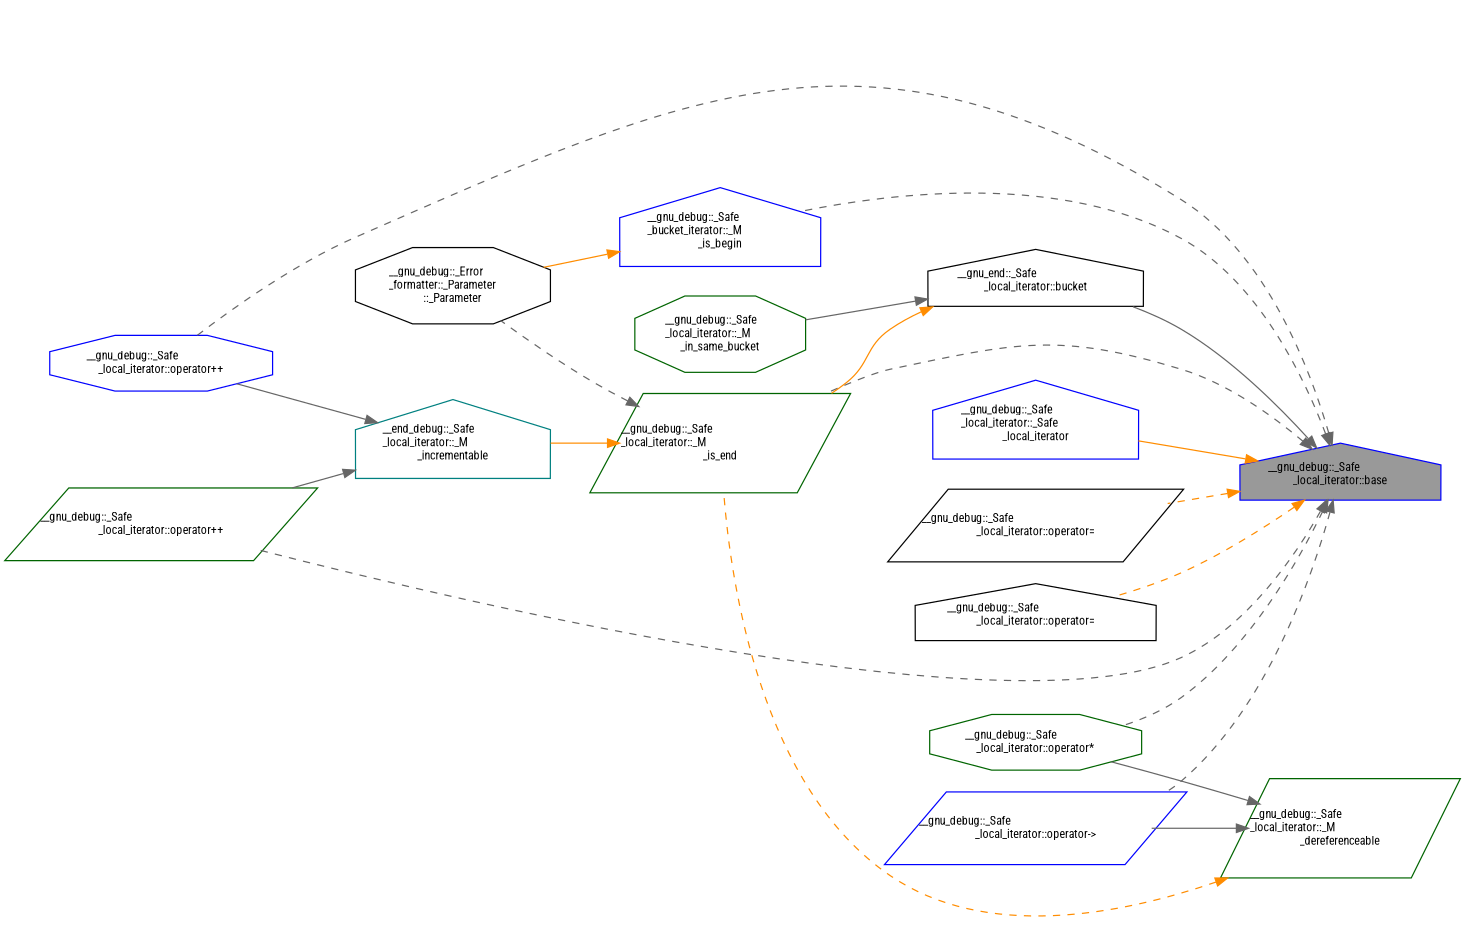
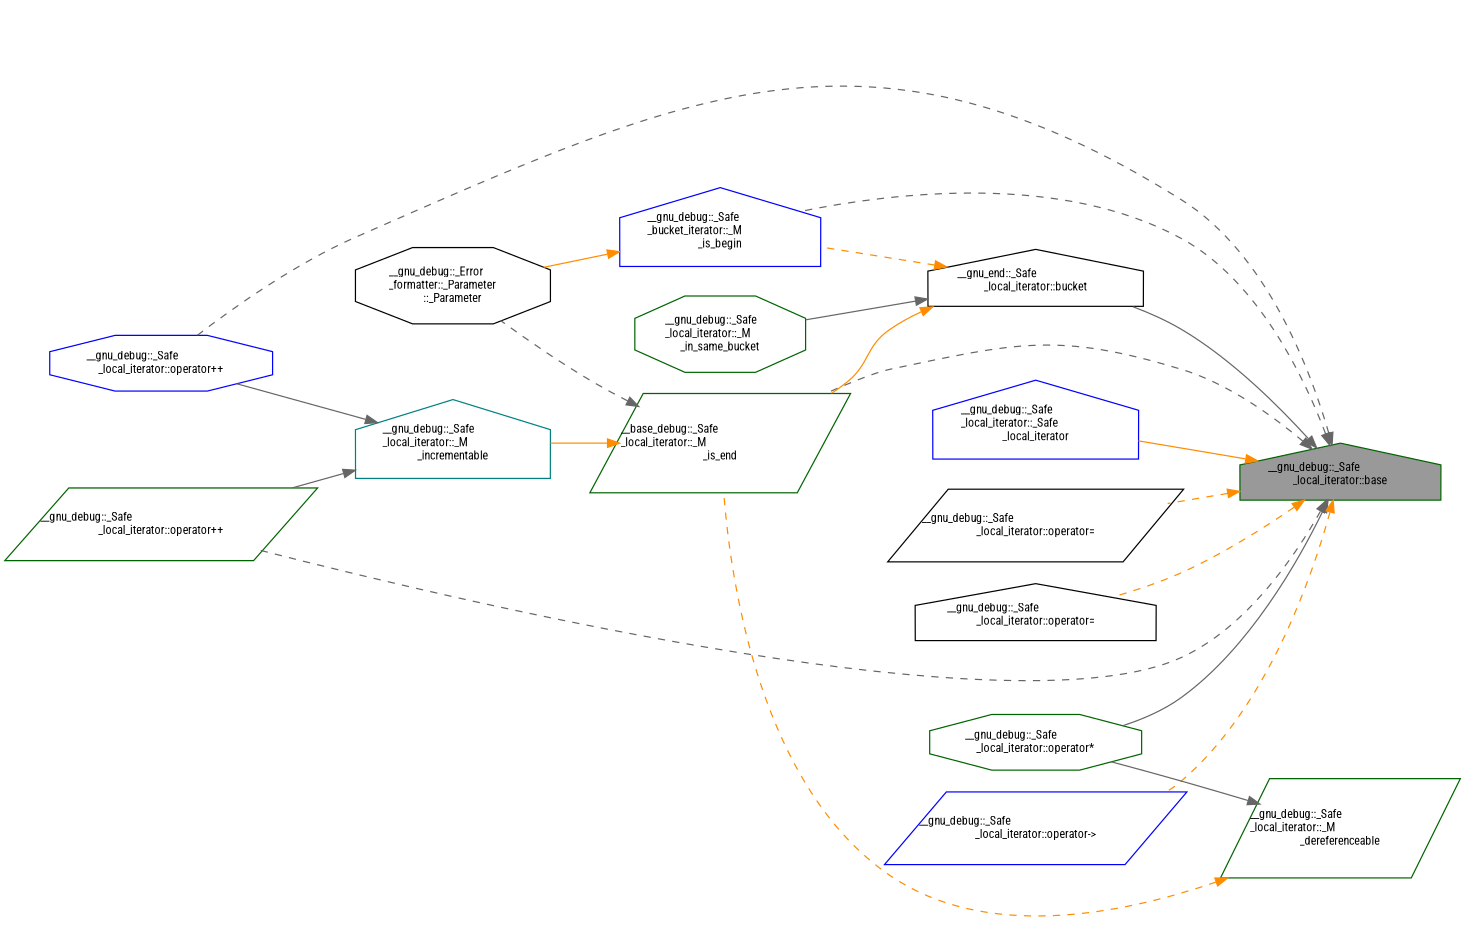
  digraph {
    fontname="Roboto Condensed"
    rankdir=RL
    node [color=blue fillcolor=white fontname="Roboto Condensed" fontsize=10 shape=house style=filled]
    edge [color=gray40 dir=back fontname="Roboto Condensed" fontsize=10 labelfontname=Helvetica labelfontsize=10 style=dashed]
-   n1 [fillcolor=grey60 fontcolor=black height=0.2 label="__gnu_debug::_Safe\l_local_iterator::base" width=0.4]
+   n1 [color=darkgreen fillcolor=grey60 fontcolor=black height=0.2 label="__gnu_debug::_Safe\l_local_iterator::base" width=0.4]
    n2 [height=0.2 label="__gnu_debug::_Safe\l_bucket_iterator::_M\l_is_begin" width=0.4]
-   n3 [color=darkgreen height=0.2 label="__gnu_debug::_Safe\l_local_iterator::_M\l_is_end" shape=parallelogram width=0.4]
+   n3 [color=darkgreen height=0.2 label="__base_debug::_Safe\l_local_iterator::_M\l_is_end" shape=parallelogram width=0.4]
    n4 [color=darkgreen height=0.2 label="__gnu_debug::_Safe\l_local_iterator::operator*" shape=octagon width=0.4]
    n5 [height=0.2 label="__gnu_debug::_Safe\l_local_iterator::operator-\>" shape=parallelogram width=0.4]
    n6 [height=0.2 label="__gnu_debug::_Safe\l_local_iterator::operator++" shape=octagon width=0.4]
    n7 [color=darkgreen height=0.2 label="__gnu_debug::_Safe\l_local_iterator::operator++" shape=parallelogram width=0.4]
    n8 [height=0.2 label="__gnu_debug::_Safe\l_local_iterator::_Safe\l_local_iterator" width=0.4]
    n9 [color=black height=0.2 label="__gnu_end::_Safe\l_local_iterator::bucket" width=0.4]
    n10 [color=black height=0.2 label="__gnu_debug::_Safe\l_local_iterator::operator=" shape=parallelogram width=0.4]
    n11 [color=black height=0.2 label="__gnu_debug::_Safe\l_local_iterator::operator=" width=0.4]
    n12 [color=black height=0.2 label="__gnu_debug::_Error\l_formatter::_Parameter\l::_Parameter" shape=octagon width=0.4]
-   n13 [color=teal height=0.2 label="__end_debug::_Safe\l_local_iterator::_M\l_incrementable" width=0.4]
+   n13 [color=teal height=0.2 label="__gnu_debug::_Safe\l_local_iterator::_M\l_incrementable" width=0.4]
    n14 [color=darkgreen height=0.2 label="__gnu_debug::_Safe\l_local_iterator::_M\l_in_same_bucket" shape=octagon width=0.4]
    n15 [color=darkgreen height=0.2 label="__gnu_debug::_Safe\l_local_iterator::_M\l_dereferenceable" shape=parallelogram width=0.4]
    n1 -> n2
    n1 -> n3
-   n1 -> n4
-   n1 -> n5
+   n1 -> n4 [style=solid]
+   n1 -> n5 [color=darkorange]
    n1 -> n6
    n1 -> n7
    n1 -> n8 [color=darkorange style=solid]
    n1 -> n9 [style=solid]
    n1 -> n10 [color=darkorange]
    n1 -> n11 [color=darkorange]
    n2 -> n12 [color=darkorange style=solid]
    n3 -> n12
    n3 -> n13 [color=darkorange style=solid]
+   n9 -> n2 [color=darkorange]
    n9 -> n3 [color=darkorange style=solid]
    n9 -> n14 [style=solid]
    n13 -> n6 [style=solid]
    n13 -> n7 [style=solid]
    n15 -> n3 [color=darkorange]
    n15 -> n4 [style=solid]
-   n15 -> n5 [style=solid]
  }
